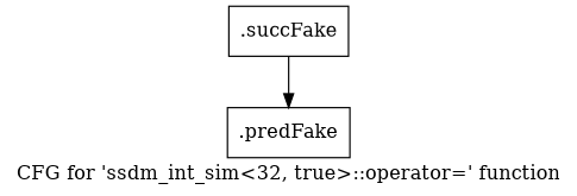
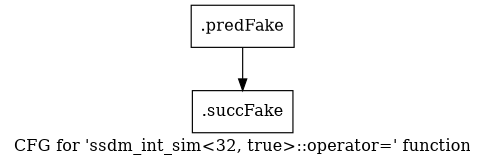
  digraph {
    label="CFG for 'ssdm_int_sim\<32, true\>::operator=' function"
    node [shape=record]
    n1 [label="{.predFake}"]
    n2 [filename="/media/miguel/NewVolume/Linux/Xilinx/Vitis_HLS/2020.2/include/ap_common.h" label="{.succFake}" linenumber=639]
-   n2 -> n1 [execusionnum=0 filename="/media/miguel/NewVolume/Linux/Xilinx/Vitis_HLS/2020.2/include/ap_common.h"]
+   n1 -> n2 [execusionnum=0 filename="/media/miguel/NewVolume/Linux/Xilinx/Vitis_HLS/2020.2/include/ap_common.h"]
  }
